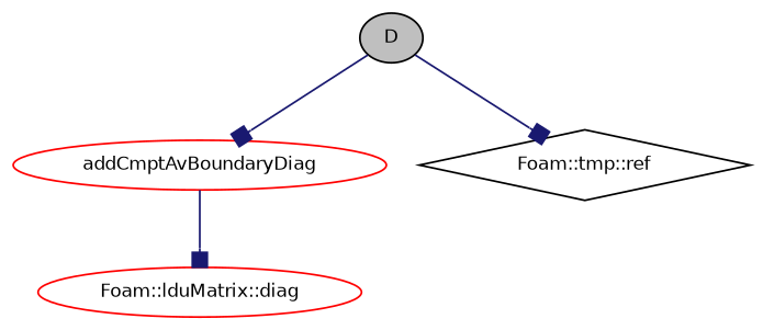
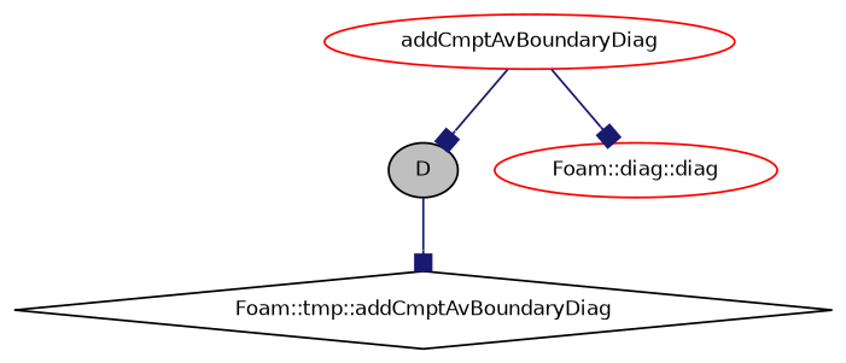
  digraph {
    rankdir=TB
    node [color=black fontname=Helvetica fontsize=10 shape=ellipse]
    edge [arrowhead=box color=midnightblue fontname=Helvetica fontsize=10 labelfontname=Helvetica labelfontsize=10 style=solid]
    n1 [fillcolor=grey75 fontcolor=black height=0.2 label=D style=filled width=0.4]
    n2 [color=red height=0.2 label=addCmptAvBoundaryDiag width=0.4]
-   n3 [height=0.2 label="Foam::tmp::ref" shape=diamond width=0.4]
-   n4 [color=red height=0.2 label="Foam::lduMatrix::diag" width=0.4]
-   n1 -> n2
+   n3 [height=0.2 label="Foam::tmp::addCmptAvBoundaryDiag" shape=diamond width=0.4]
+   n4 [color=red height=0.2 label="Foam::diag::diag" width=0.4]
+   n2 -> n1
    n1 -> n3
    n2 -> n4
  }
